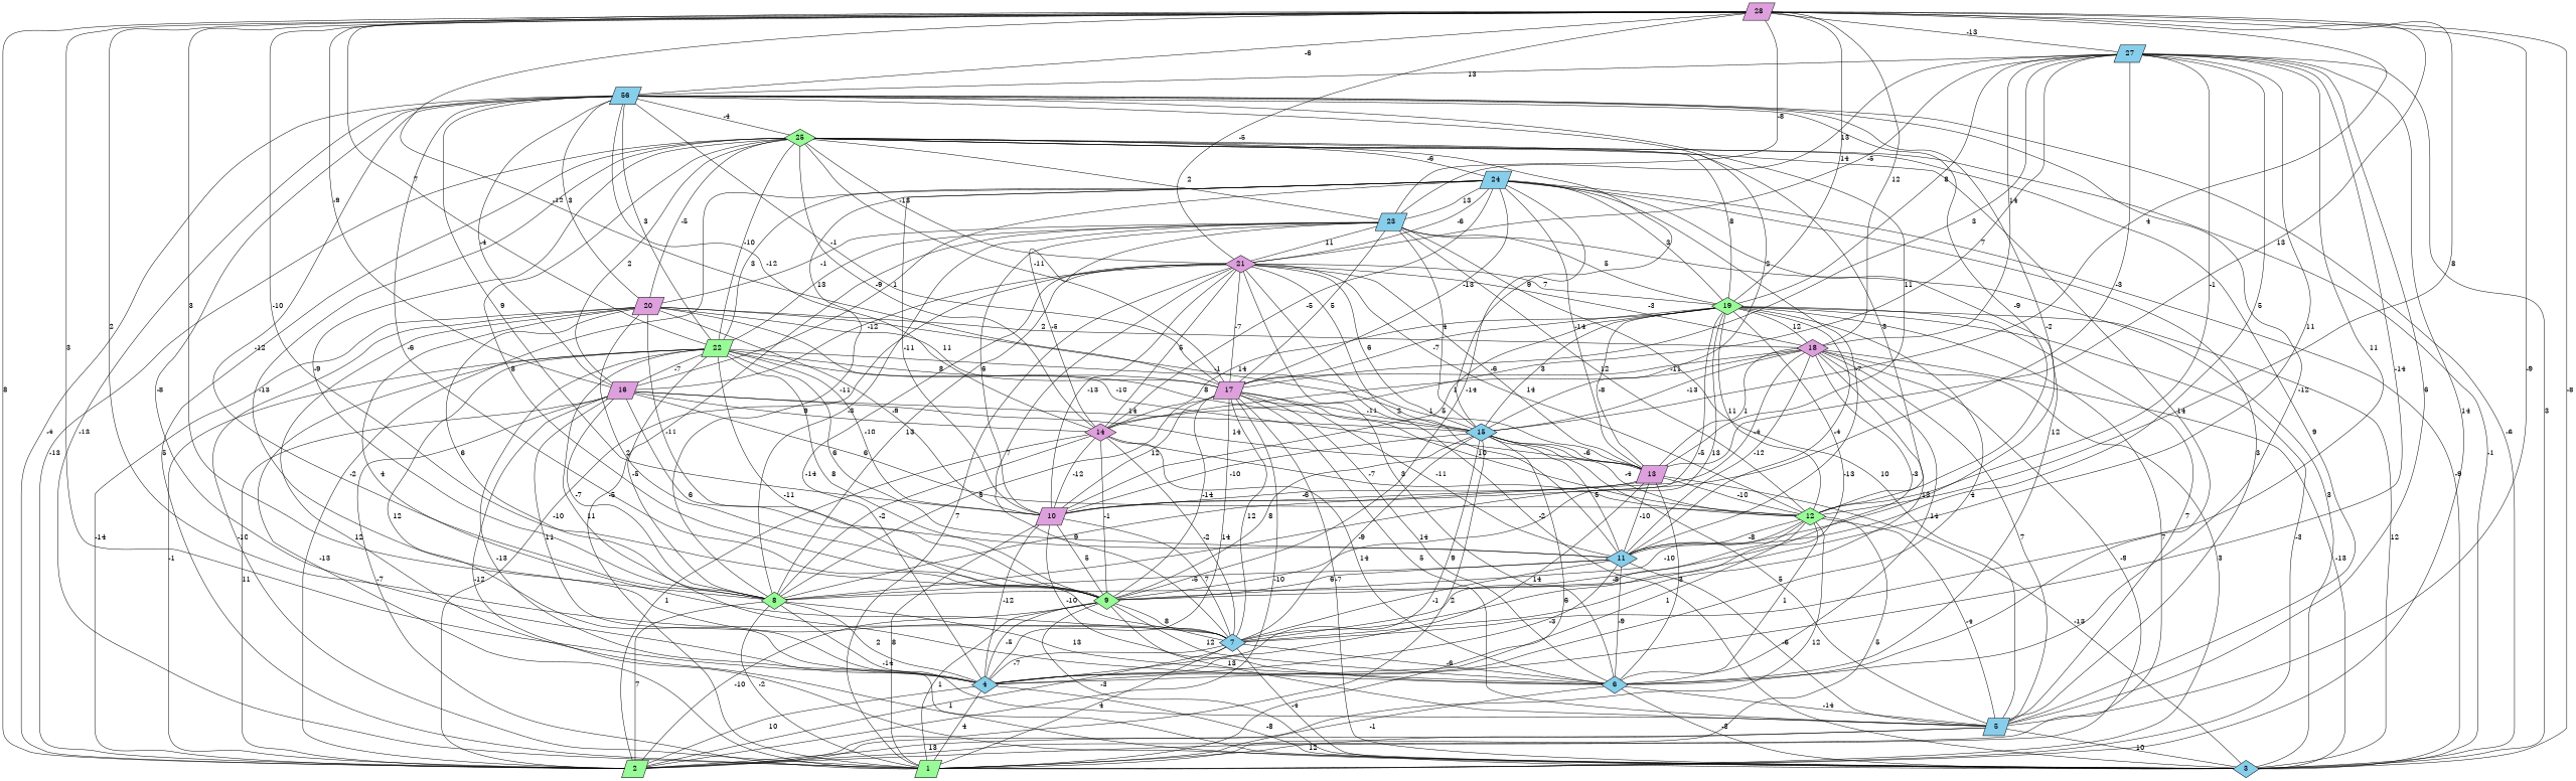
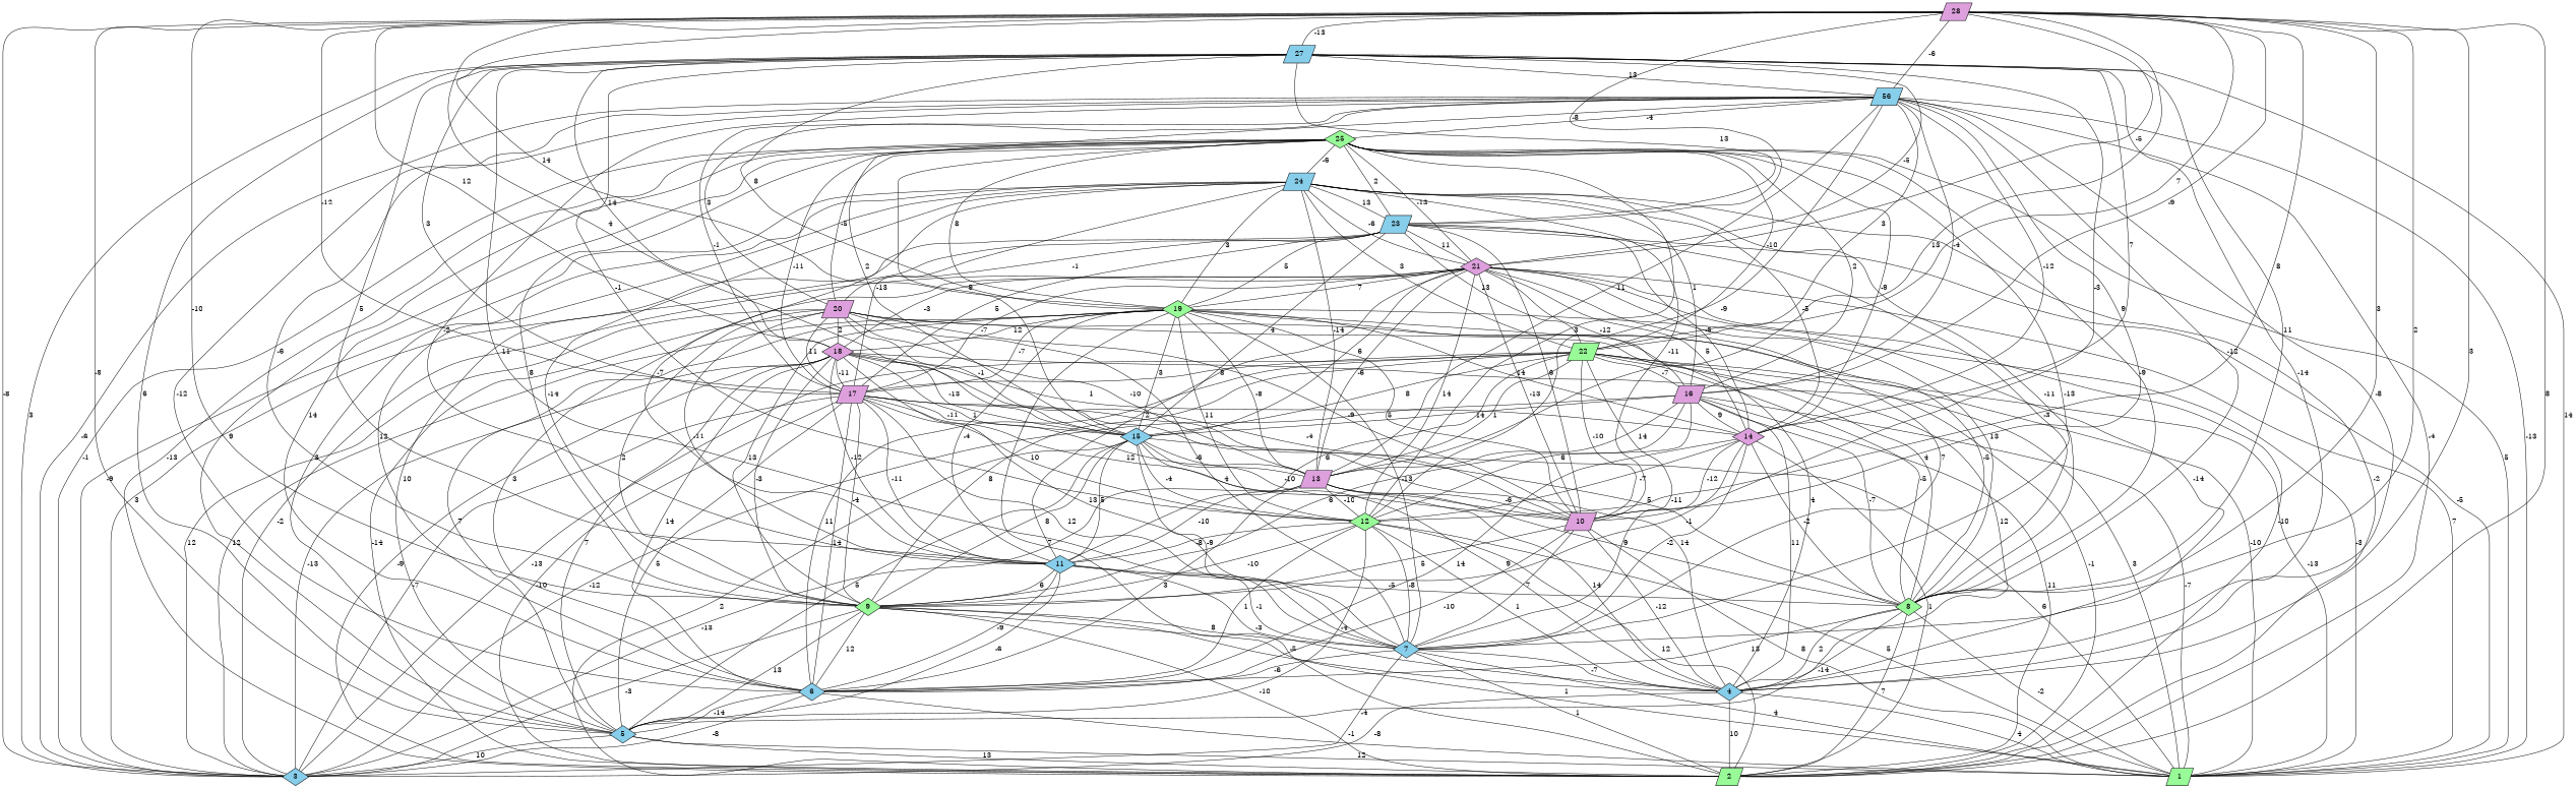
  graph {
    fontname="Helvetica,Arial,sans-serif"
    node [fillcolor=skyblue shape=parallelogram style=filled]
    28 [fillcolor=plum]
    2 [fillcolor=palegreen]
    3 [shape=diamond]
    4 [shape=diamond]
-   5
+   5 [shape=diamond]
    7 [shape=diamond]
    8 [fillcolor=palegreen shape=diamond]
    9 [fillcolor=palegreen shape=diamond]
    12 [fillcolor=palegreen shape=diamond]
    13 [fillcolor=plum]
    15 [shape=diamond]
    16 [fillcolor=plum]
    17 [fillcolor=plum]
    18 [fillcolor=plum shape=diamond]
    19 [fillcolor=palegreen shape=diamond]
    21 [fillcolor=plum shape=diamond]
    22 [fillcolor=palegreen]
    23
    n19 [label=56]
    27
    1 [fillcolor=palegreen]
    6 [shape=diamond]
    11 [shape=diamond]
    10 [fillcolor=plum]
    14 [fillcolor=plum shape=diamond]
    20 [fillcolor=plum]
    25 [fillcolor=palegreen shape=diamond]
    24
    28 -- 2 [label=8]
    28 -- 3 [label=-8]
    28 -- 4 [label=3]
    28 -- 5 [label=-9]
    28 -- 7 [label=2]
    28 -- 8 [label=3]
    28 -- 9 [label=-10]
    28 -- 12 [label=8]
    28 -- 13 [label=13]
    28 -- 15 [label=4]
    28 -- 16 [label=-9]
    28 -- 17 [label=-12]
    28 -- 18 [label=12]
    28 -- 19 [label=14]
    28 -- 21 [label=-5]
    28 -- 22 [label=7]
    28 -- 23 [label=-8]
    28 -- n19 [label=-6]
    28 -- 27 [label=-13]
    4 -- 2 [label=10]
    4 -- 3 [label=-8]
    4 -- 1 [label=4]
    5 -- 2 [label=13]
    5 -- 3 [label=10]
    5 -- 1 [label=12]
    7 -- 2 [label=1]
    7 -- 3 [label=-4]
    7 -- 4 [label=-7]
    7 -- 1 [label=4]
    7 -- 6 [label=-6]
    8 -- 2 [label=7]
    8 -- 4 [label=2]
    8 -- 5 [label=-14]
    8 -- 1 [label=-2]
    8 -- 6 [label=13]
    9 -- 2 [label=-10]
    9 -- 3 [label=-3]
    9 -- 4 [label=-5]
    9 -- 5 [label=13]
    9 -- 7 [label=8]
    9 -- 1 [label=1]
    9 -- 6 [label=12]
    12 -- 2 [label=12]
    12 -- 4 [label=1]
    12 -- 5 [label=-4]
    12 -- 7 [label=-8]
    12 -- 9 [label=-10]
    12 -- 1 [label=5]
    12 -- 6 [label=1]
    12 -- 11 [label=-8]
    13 -- 3 [label=-13]
    13 -- 4 [label=14]
    13 -- 8 [label=9]
    13 -- 12 [label=-10]
    13 -- 6 [label=3]
    13 -- 11 [label=-10]
    13 -- 10 [label=-6]
    15 -- 2 [label=2]
    15 -- 4 [label=9]
    15 -- 5 [label=5]
    15 -- 7 [label=-9]
    15 -- 9 [label=8]
    15 -- 12 [label=-4]
    15 -- 13 [label=-6]
    15 -- 1 [label=6]
    15 -- 11 [label=5]
    15 -- 10 [label=-10]
    16 -- 2 [label=11]
    16 -- 3 [label=-12]
    16 -- 4 [label=11]
    16 -- 8 [label=-7]
    16 -- 9 [label=6]
    16 -- 12 [label=6]
    16 -- 13 [label=14]
    16 -- 15 [label=14]
    16 -- 1 [label=-7]
    16 -- 14 [label=9]
    17 -- 2 [label=-10]
    17 -- 3 [label=-7]
    17 -- 4 [label=14]
    17 -- 5 [label=5]
    17 -- 7 [label=12]
    17 -- 8 [label=5]
-   17 -- 9 [label=-14]
+   17 -- 9 [label=-4]
    17 -- 12 [label=10]
    17 -- 15 [label=-11]
    17 -- 6 [label=14]
    17 -- 11 [label=-11]
    17 -- 10 [label=12]
    18 -- 2 [label=-9]
    18 -- 3 [label=-13]
    18 -- 5 [label=7]
    18 -- 7 [label=13]
    18 -- 9 [label=-3]
    18 -- 13 [label=1]
    18 -- 15 [label=-13]
    18 -- 17 [label=-11]
    18 -- 1 [label=3]
    18 -- 6 [label=14]
    18 -- 11 [label=-12]
    18 -- 10 [label=-4]
    18 -- 14 [label=1]
    19 -- 2 [label=7]
    19 -- 3 [label=12]
    19 -- 4 [label=4]
    19 -- 5 [label=7]
    19 -- 7 [label=-13]
    19 -- 8 [label=-5]
    19 -- 9 [label=13]
    19 -- 12 [label=11]
    19 -- 13 [label=-8]
    19 -- 15 [label=3]
    19 -- 17 [label=-7]
    19 -- 18 [label=12]
    19 -- 1 [label=-3]
    19 -- 11 [label=-4]
    19 -- 10 [label=5]
    19 -- 14 [label=14]
    21 -- 2 [label=-10]
    21 -- 3 [label=-2]
    21 -- 4 [label=-14]
    21 -- 7 [label=7]
    21 -- 8 [label=13]
    21 -- 12 [label=14]
    21 -- 13 [label=-6]
    21 -- 15 [label=6]
    21 -- 16 [label=-12]
    21 -- 17 [label=-7]
    21 -- 18 [label=-3]
    21 -- 19 [label=7]
    21 -- 1 [label=7]
    21 -- 6 [label=3]
    21 -- 11 [label=2]
    21 -- 10 [label=-13]
    21 -- 14 [label=5]
    22 -- 2 [label=-1]
    22 -- 3 [label=-13]
    22 -- 4 [label=12]
    22 -- 7 [label=-11]
    22 -- 8 [label=-5]
    22 -- 9 [label=8]
    22 -- 13 [label=1]
    22 -- 15 [label=8]
    22 -- 16 [label=-7]
    22 -- 17 [label=8]
    22 -- 1 [label=-13]
    22 -- 6 [label=11]
    22 -- 11 [label=6]
    22 -- 10 [label=-10]
    23 -- 3 [label=3]
    23 -- 5 [label=10]
    23 -- 8 [label=-3]
-   23 -- 12 [label=12]
    23 -- 15 [label=4]
    23 -- 17 [label=5]
    23 -- 19 [label=5]
    23 -- 21 [label=11]
    23 -- 22 [label=13]
    23 -- 1 [label=-5]
    23 -- 10 [label=6]
    23 -- 14 [label=-5]
    23 -- 20 [label=-1]
    n19 -- 2 [label=-4]
    n19 -- 3 [label=-6]
    n19 -- 4 [label=-8]
    n19 -- 8 [label=-12]
    n19 -- 9 [label=-6]
    n19 -- 12 [label=-9]
    n19 -- 13 [label=11]
    n19 -- 15 [label=2]
    n19 -- 16 [label=-4]
    n19 -- 17 [label=-1]
    n19 -- 22 [label=3]
    n19 -- 1 [label=-13]
    n19 -- 6 [label=-12]
    n19 -- 11 [label=-2]
    n19 -- 10 [label=9]
    n19 -- 14 [label=-12]
    n19 -- 20 [label=3]
    n19 -- 25 [label=-4]
    27 -- 3 [label=3]
    27 -- 4 [label=-14]
    27 -- 5 [label=6]
    27 -- 7 [label=11]
    27 -- 8 [label=11]
    27 -- 12 [label=-1]
    27 -- 17 [label=3]
    27 -- 18 [label=14]
    27 -- 19 [label=8]
    27 -- 21 [label=-5]
    27 -- 23 [label=13]
    27 -- n19 [label=13]
    27 -- 1 [label=14]
    27 -- 11 [label=5]
    27 -- 10 [label=-3]
    27 -- 14 [label=7]
    6 -- 3 [label=-8]
    6 -- 5 [label=-14]
    6 -- 1 [label=-1]
    11 -- 4 [label=-3]
    11 -- 5 [label=-6]
    11 -- 7 [label=-1]
    11 -- 8 [label=-5]
    11 -- 9 [label=6]
    11 -- 6 [label=-9]
    10 -- 4 [label=-12]
    10 -- 7 [label=7]
    10 -- 9 [label=5]
    10 -- 1 [label=8]
    10 -- 6 [label=-10]
    14 -- 2 [label=1]
    14 -- 7 [label=-2]
    14 -- 8 [label=-2]
    14 -- 9 [label=-1]
    14 -- 12 [label=-7]
    14 -- 6 [label=14]
    14 -- 10 [label=-12]
    20 -- 2 [label=-14]
    20 -- 3 [label=12]
    20 -- 7 [label=4]
-   20 -- 8 [label=6]
+   20 -- 8 [label=4]
    20 -- 9 [label=2]
    20 -- 13 [label=-10]
    20 -- 15 [label=-1]
    20 -- 17 [label=11]
    20 -- 18 [label=2]
    20 -- 1 [label=-10]
    20 -- 11 [label=-11]
    20 -- 10 [label=-9]
    25 -- 2 [label=-13]
    25 -- 3 [label=-1]
    25 -- 5 [label=9]
    25 -- 7 [label=-13]
    25 -- 8 [label=-9]
    25 -- 9 [label=8]
    25 -- 12 [label=3]
    25 -- 15 [label=9]
    25 -- 16 [label=2]
    25 -- 17 [label=-11]
    25 -- 19 [label=8]
    25 -- 21 [label=-13]
    25 -- 22 [label=-10]
    25 -- 23 [label=2]
    25 -- 1 [label=5]
    25 -- 6 [label=14]
    25 -- 14 [label=-9]
    25 -- 20 [label=-5]
    25 -- 24 [label=-6]
    24 -- 2 [label=-2]
    24 -- 3 [label=-9]
    24 -- 5 [label=3]
    24 -- 8 [label=-11]
    24 -- 9 [label=-14]
    24 -- 13 [label=-14]
    24 -- 16 [label=1]
    24 -- 17 [label=-13]
    24 -- 19 [label=3]
    24 -- 21 [label=-6]
    24 -- 22 [label=3]
    24 -- 23 [label=13]
    24 -- 6 [label=12]
    24 -- 11 [label=-7]
    24 -- 10 [label=-11]
    24 -- 14 [label=-5]
  }
